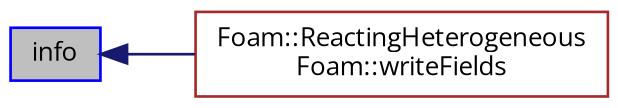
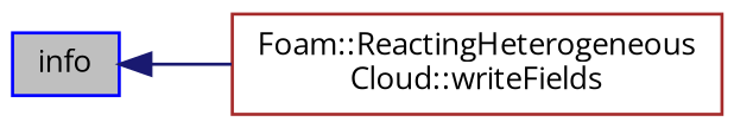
  digraph {
    rankdir=LR
    fontname="Open Sans"
    node [fontname="Open Sans" fontsize=10 shape=record]
    n1 [color=blue fillcolor=grey75 fontcolor=black height=0.2 label=info style=filled width=0.4]
-   n2 [color=brown height=0.2 label="Foam::ReactingHeterogeneous\lFoam::writeFields" width=0.4]
+   n2 [color=brown height=0.2 label="Foam::ReactingHeterogeneous\lCloud::writeFields" width=0.4]
    n1 -> n2 [color=midnightblue dir=back fontname="Open Sans" fontsize=10 labelfontname=Helvetica labelfontsize=10 style=solid]
  }
